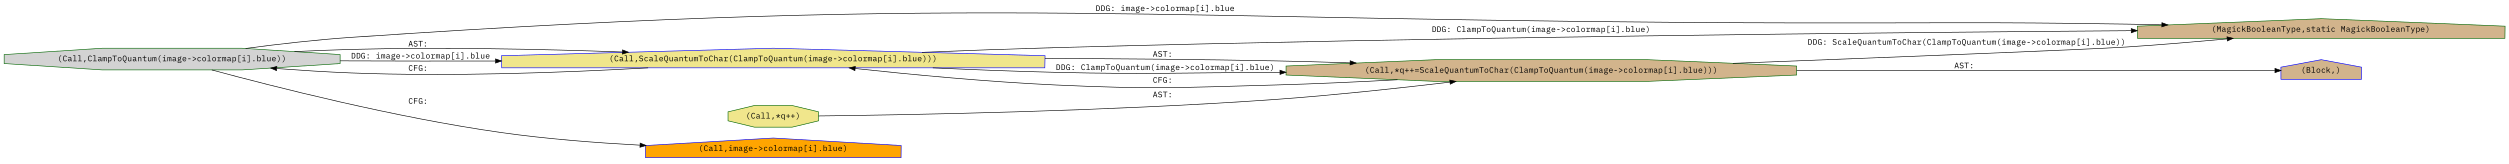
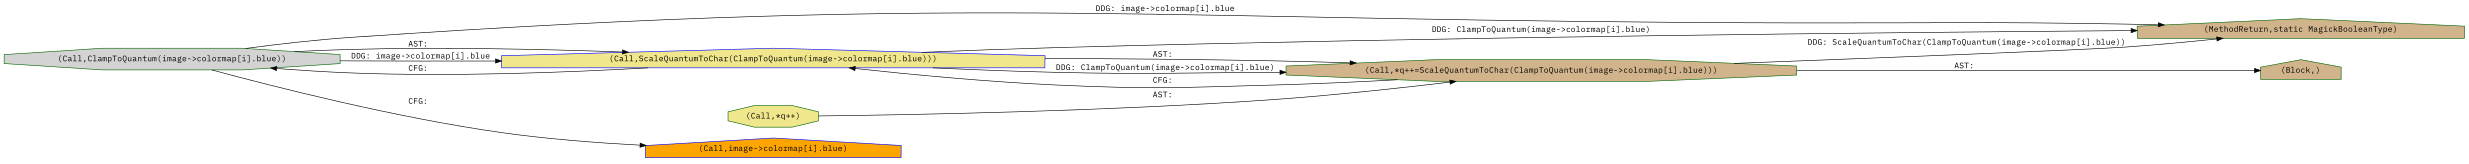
  digraph {
    fontname="IBM Plex Mono"
    rankdir=LR
    node [color=darkgreen fillcolor=tan fontname="IBM Plex Mono" shape=house style=filled]
    edge [fontname="IBM Plex Mono"]
    n1 [fillcolor=lightgrey label="(Call,ClampToQuantum(image->colormap[i].blue))" shape=octagon]
    n2 [color=blue fillcolor=khaki label="(Call,ScaleQuantumToChar(ClampToQuantum(image->colormap[i].blue)))"]
-   n3 [label="(MagickBooleanType,static MagickBooleanType)"]
+   n3 [label="(MethodReturn,static MagickBooleanType)"]
    n4 [color=blue fillcolor=orange label="(Call,image->colormap[i].blue)"]
    n5 [label="(Call,*q++=ScaleQuantumToChar(ClampToQuantum(image->colormap[i].blue)))" shape=octagon]
-   n6 [color=blue label="(Block,)"]
+   n6 [label="(Block,)"]
    n7 [fillcolor=khaki label="(Call,*q++)" shape=octagon]
    n1 -> n2 [label="AST: "]
    n1 -> n2 [label="DDG: image->colormap[i].blue"]
    n1 -> n3 [label="DDG: image->colormap[i].blue"]
    n1 -> n4 [label="CFG: "]
    n2 -> n1 [label="CFG: "]
    n2 -> n3 [label="DDG: ClampToQuantum(image->colormap[i].blue)"]
    n2 -> n5 [label="AST: "]
    n2 -> n5 [label="DDG: ClampToQuantum(image->colormap[i].blue)"]
    n5 -> n2 [label="CFG: "]
    n5 -> n3 [label="DDG: ScaleQuantumToChar(ClampToQuantum(image->colormap[i].blue))"]
    n5 -> n6 [label="AST: "]
    n7 -> n5 [label="AST: "]
  }
